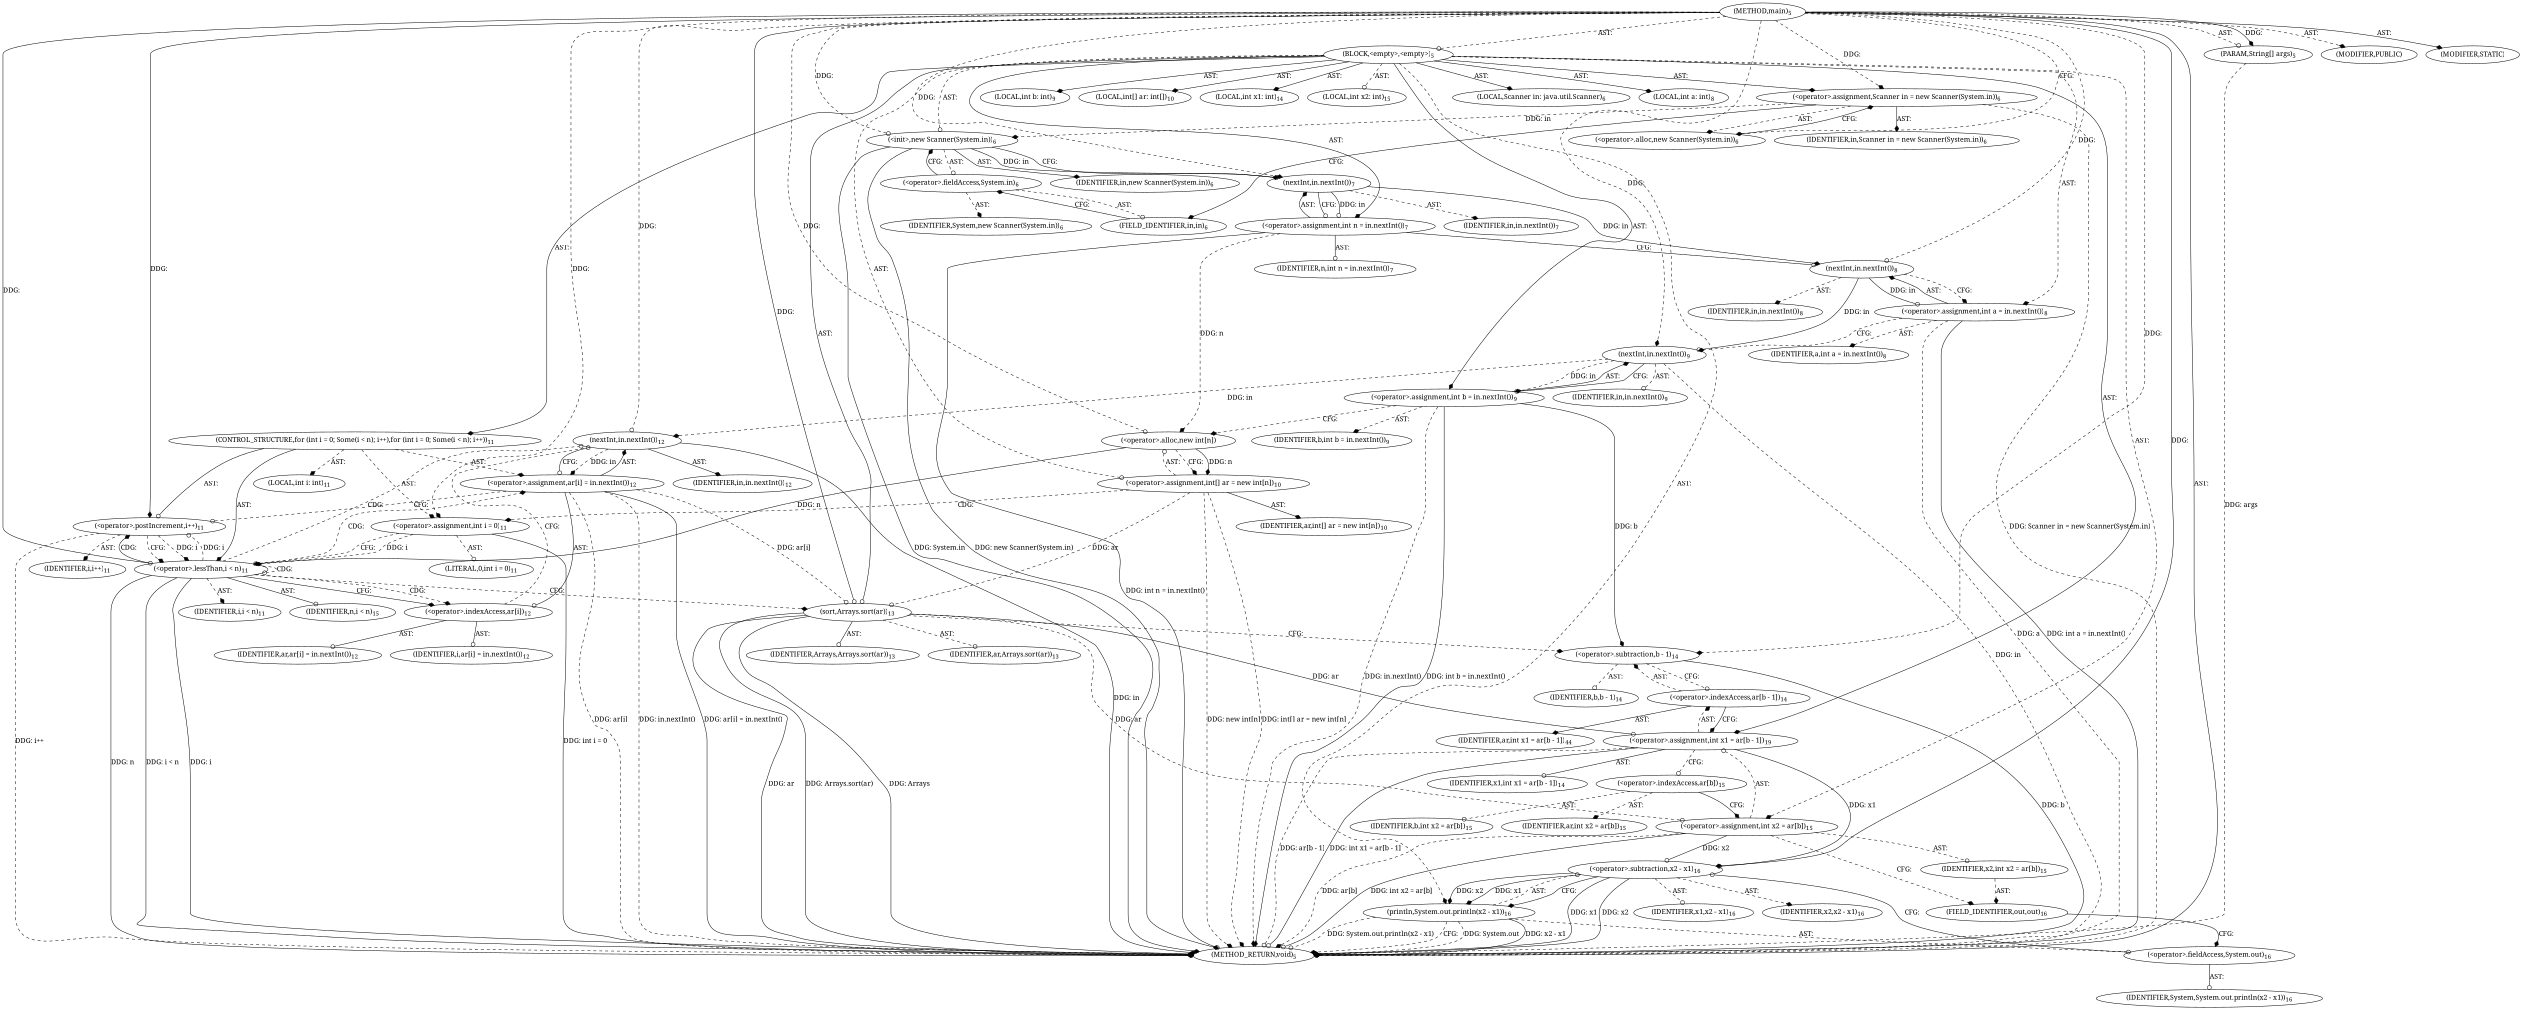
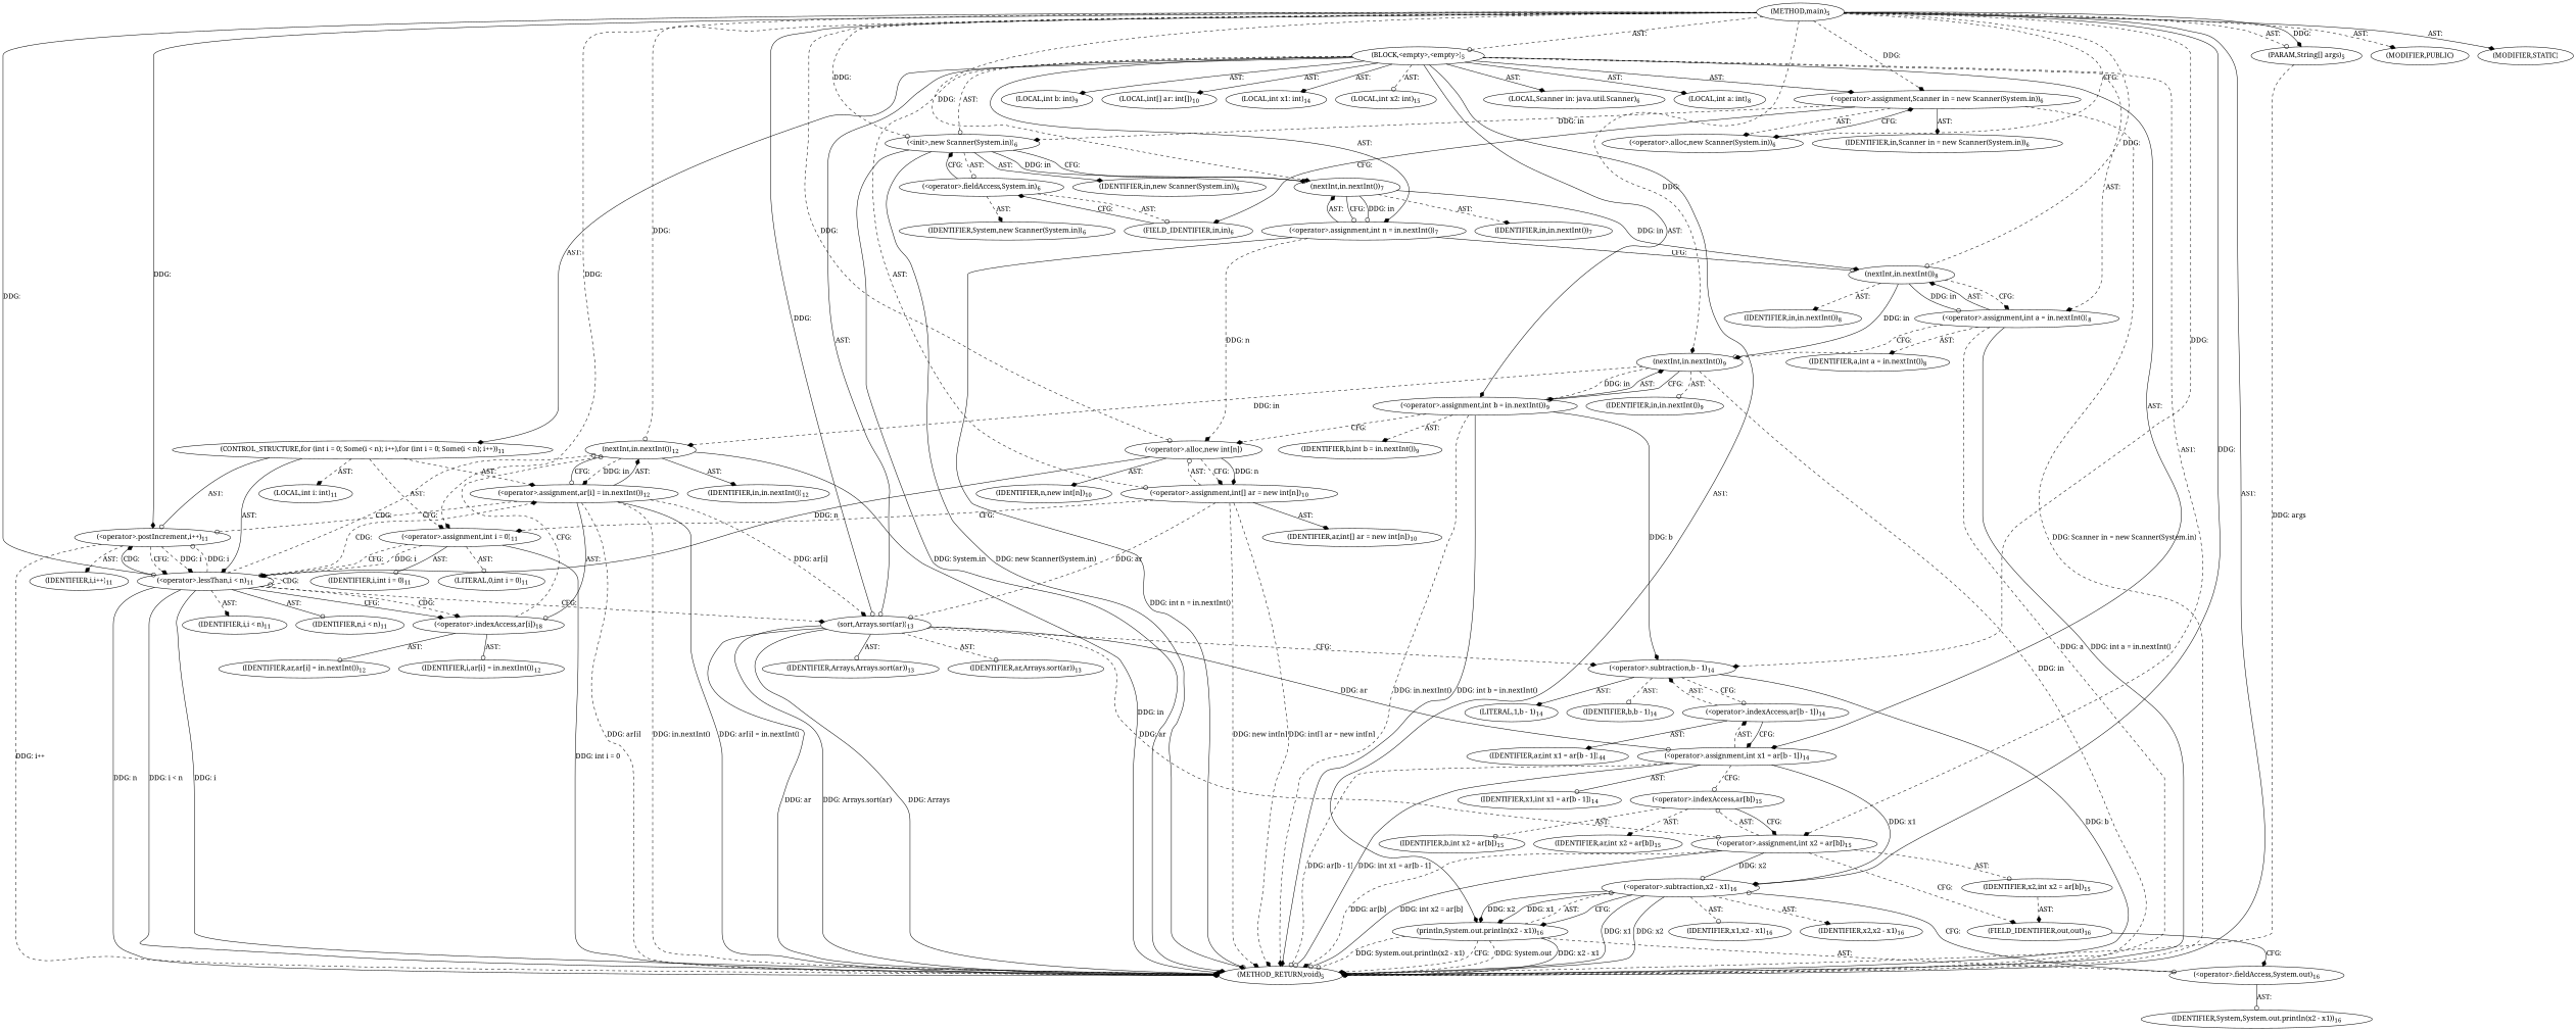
  digraph {
    fontname="Noto Serif"
    node [fontname="Noto Serif"]
    edge [arrowhead=diamond fontname="Noto Serif" style=dashed]
    n1 [label=<(METHOD,main)<SUB>5</SUB>>]
    n2 [label=<(PARAM,String[] args)<SUB>5</SUB>>]
    n3 [label=<(BLOCK,&lt;empty&gt;,&lt;empty&gt;)<SUB>5</SUB>>]
    n4 [label=<(&lt;operator&gt;.assignment,Scanner in = new Scanner(System.in))<SUB>6</SUB>>]
    n5 [label=<(&lt;operator&gt;.alloc,new Scanner(System.in))<SUB>6</SUB>>]
    n6 [label=<(&lt;init&gt;,new Scanner(System.in))<SUB>6</SUB>>]
    n7 [label=<(nextInt,in.nextInt())<SUB>7</SUB>>]
    n8 [label=<(nextInt,in.nextInt())<SUB>8</SUB>>]
    n9 [label=<(nextInt,in.nextInt())<SUB>9</SUB>>]
    n10 [label=<(&lt;operator&gt;.alloc,new int[n])>]
    n11 [label=<(&lt;operator&gt;.assignment,int i = 0)<SUB>11</SUB>>]
    n12 [label=<(&lt;operator&gt;.lessThan,i &lt; n)<SUB>11</SUB>>]
    n13 [label=<(&lt;operator&gt;.postIncrement,i++)<SUB>11</SUB>>]
    n14 [label=<(nextInt,in.nextInt())<SUB>12</SUB>>]
    n15 [label=<(sort,Arrays.sort(ar))<SUB>13</SUB>>]
    n16 [label=<(&lt;operator&gt;.subtraction,b - 1)<SUB>14</SUB>>]
    n17 [label=<(&lt;operator&gt;.subtraction,x2 - x1)<SUB>16</SUB>>]
    n18 [label=<(MODIFIER,PUBLIC)>]
    n19 [label=<(MODIFIER,STATIC)>]
    n20 [label=<(METHOD_RETURN,void)<SUB>5</SUB>>]
    n21 [label=<(LOCAL,Scanner in: java.util.Scanner)<SUB>6</SUB>>]
    n22 [label=<(&lt;operator&gt;.assignment,int n = in.nextInt())<SUB>7</SUB>>]
    n23 [label=<(LOCAL,int a: int)<SUB>8</SUB>>]
    n24 [label=<(&lt;operator&gt;.assignment,int a = in.nextInt())<SUB>8</SUB>>]
    n25 [label=<(LOCAL,int b: int)<SUB>9</SUB>>]
    n26 [label=<(&lt;operator&gt;.assignment,int b = in.nextInt())<SUB>9</SUB>>]
    n27 [label=<(LOCAL,int[] ar: int[])<SUB>10</SUB>>]
    n28 [label=<(&lt;operator&gt;.assignment,int[] ar = new int[n])<SUB>10</SUB>>]
    n29 [label=<(CONTROL_STRUCTURE,for (int i = 0; Some(i &lt; n); i++),for (int i = 0; Some(i &lt; n); i++))<SUB>11</SUB>>]
    n30 [label=<(LOCAL,int x1: int)<SUB>14</SUB>>]
-   n31 [label=<(&lt;operator&gt;.assignment,int x1 = ar[b - 1])<SUB>19</SUB>>]
+   n31 [label=<(&lt;operator&gt;.assignment,int x1 = ar[b - 1])<SUB>14</SUB>>]
    n32 [label=<(LOCAL,int x2: int)<SUB>15</SUB>>]
    n33 [label=<(&lt;operator&gt;.assignment,int x2 = ar[b])<SUB>15</SUB>>]
    n34 [label=<(println,System.out.println(x2 - x1))<SUB>16</SUB>>]
    n35 [label=<(IDENTIFIER,in,Scanner in = new Scanner(System.in))<SUB>6</SUB>>]
    n36 [label=<(FIELD_IDENTIFIER,in,in)<SUB>6</SUB>>]
    n37 [label=<(IDENTIFIER,in,new Scanner(System.in))<SUB>6</SUB>>]
    n38 [label=<(&lt;operator&gt;.fieldAccess,System.in)<SUB>6</SUB>>]
    n39 [label=<(IDENTIFIER,in,in.nextInt())<SUB>7</SUB>>]
    n40 [label=<(IDENTIFIER,in,in.nextInt())<SUB>8</SUB>>]
    n41 [label=<(IDENTIFIER,in,in.nextInt())<SUB>9</SUB>>]
+   n42 [label=<(IDENTIFIER,n,new int[n])<SUB>10</SUB>>]
+   n43 [label=<(IDENTIFIER,i,int i = 0)<SUB>11</SUB>>]
    n44 [label=<(LITERAL,0,int i = 0)<SUB>11</SUB>>]
    n45 [label=<(&lt;operator&gt;.assignment,ar[i] = in.nextInt())<SUB>12</SUB>>]
    n46 [label=<(IDENTIFIER,i,i &lt; n)<SUB>11</SUB>>]
-   n47 [label=<(IDENTIFIER,n,i &lt; n)<SUB>15</SUB>>]
-   n48 [label=<(&lt;operator&gt;.indexAccess,ar[i])<SUB>12</SUB>>]
+   n47 [label=<(IDENTIFIER,n,i &lt; n)<SUB>11</SUB>>]
+   n48 [label=<(&lt;operator&gt;.indexAccess,ar[i])<SUB>18</SUB>>]
    n49 [label=<(IDENTIFIER,i,i++)<SUB>11</SUB>>]
    n50 [label=<(IDENTIFIER,in,in.nextInt())<SUB>12</SUB>>]
    n51 [label=<(IDENTIFIER,Arrays,Arrays.sort(ar))<SUB>13</SUB>>]
    n52 [label=<(IDENTIFIER,ar,Arrays.sort(ar))<SUB>13</SUB>>]
    n53 [label=<(&lt;operator&gt;.indexAccess,ar[b - 1])<SUB>14</SUB>>]
    n54 [label=<(IDENTIFIER,b,b - 1)<SUB>14</SUB>>]
+   n55 [label=<(LITERAL,1,b - 1)<SUB>14</SUB>>]
    n56 [label=<(IDENTIFIER,x2,x2 - x1)<SUB>16</SUB>>]
    n57 [label=<(IDENTIFIER,x1,x2 - x1)<SUB>16</SUB>>]
-   n58 [label=<(IDENTIFIER,n,int n = in.nextInt())<SUB>7</SUB>>]
    n59 [label=<(IDENTIFIER,a,int a = in.nextInt())<SUB>8</SUB>>]
    n60 [label=<(IDENTIFIER,b,int b = in.nextInt())<SUB>9</SUB>>]
    n61 [label=<(IDENTIFIER,ar,int[] ar = new int[n])<SUB>10</SUB>>]
    n62 [label=<(LOCAL,int i: int)<SUB>11</SUB>>]
    n63 [label=<(IDENTIFIER,x1,int x1 = ar[b - 1])<SUB>14</SUB>>]
    n64 [label=<(&lt;operator&gt;.indexAccess,ar[b])<SUB>15</SUB>>]
    n65 [label=<(IDENTIFIER,x2,int x2 = ar[b])<SUB>15</SUB>>]
    n66 [label=<(FIELD_IDENTIFIER,out,out)<SUB>16</SUB>>]
    n67 [label=<(&lt;operator&gt;.fieldAccess,System.out)<SUB>16</SUB>>]
    n68 [label=<(IDENTIFIER,System,new Scanner(System.in))<SUB>6</SUB>>]
    n69 [label=<(IDENTIFIER,ar,ar[i] = in.nextInt())<SUB>12</SUB>>]
    n70 [label=<(IDENTIFIER,i,ar[i] = in.nextInt())<SUB>12</SUB>>]
    n71 [label=<(IDENTIFIER,ar,int x1 = ar[b - 1])<SUB>44</SUB>>]
    n72 [label=<(IDENTIFIER,ar,int x2 = ar[b])<SUB>15</SUB>>]
    n73 [label=<(IDENTIFIER,b,int x2 = ar[b])<SUB>15</SUB>>]
    n74 [label=<(IDENTIFIER,System,System.out.println(x2 - x1))<SUB>16</SUB>>]
    n1 -> n2 [arrowhead=odot label="AST: "]
    n1 -> n2 [label="DDG: " style=solid]
    n1 -> n3 [arrowhead=odot label="AST: "]
    n1 -> n4 [label="DDG: "]
    n1 -> n5 [label="CFG: "]
    n1 -> n6 [arrowhead=odot label="DDG: "]
    n1 -> n7 [label="DDG: "]
    n1 -> n8 [arrowhead=odot label="DDG: "]
    n1 -> n9 [label="DDG: "]
    n1 -> n10 [arrowhead=odot label="DDG: "]
    n1 -> n11 [label="DDG: "]
    n1 -> n12 [arrowhead=odot label="DDG: " style=solid]
    n1 -> n13 [label="DDG: " style=solid]
    n1 -> n14 [arrowhead=odot label="DDG: "]
    n1 -> n15 [arrowhead=odot label="DDG: " style=solid]
    n1 -> n16 [label="DDG: "]
    n1 -> n17 [label="DDG: " style=solid]
    n1 -> n18 [label="AST: "]
    n1 -> n19 [label="AST: " style=solid]
    n1 -> n20 [label="AST: " style=solid]
    n2 -> n20 [arrowhead=odot label="DDG: args"]
    n3 -> n4 [label="AST: " style=solid]
    n3 -> n6 [arrowhead=odot label="AST: "]
    n3 -> n15 [arrowhead=odot label="AST: " style=solid]
    n3 -> n21 [label="AST: " style=solid]
    n3 -> n22 [label="AST: " style=solid]
    n3 -> n23 [label="AST: " style=solid]
    n3 -> n24 [label="AST: "]
    n3 -> n25 [label="AST: " style=solid]
    n3 -> n26 [label="AST: " style=solid]
    n3 -> n27 [label="AST: " style=solid]
    n3 -> n28 [arrowhead=odot label="AST: "]
    n3 -> n29 [label="AST: " style=solid]
    n3 -> n30 [label="AST: " style=solid]
    n3 -> n31 [label="AST: " style=solid]
    n3 -> n32 [arrowhead=odot label="AST: "]
    n3 -> n33 [label="AST: "]
-   n3 -> n34 [label="AST: "]
+   n3 -> n34 [label="AST: " style=solid]
    n4 -> n5 [label="AST: "]
    n4 -> n6 [label="DDG: in"]
    n4 -> n20 [label="DDG: Scanner in = new Scanner(System.in)"]
    n4 -> n35 [label="AST: " style=solid]
    n4 -> n36 [label="CFG: " style=solid]
    n5 -> n4 [label="CFG: " style=solid]
    n6 -> n7 [arrowhead=odot label="CFG: " style=solid]
    n6 -> n7 [label="DDG: in" style=solid]
    n6 -> n20 [label="DDG: System.in" style=solid]
    n6 -> n20 [label="DDG: new Scanner(System.in)" style=solid]
    n6 -> n37 [label="AST: " style=solid]
    n6 -> n38 [arrowhead=odot label="AST: "]
    n7 -> n8 [label="DDG: in" style=solid]
    n7 -> n22 [arrowhead=odot label="CFG: " style=solid]
    n7 -> n22 [arrowhead=odot label="DDG: in" style=solid]
    n7 -> n39 [label="AST: "]
    n8 -> n9 [arrowhead=odot label="DDG: in" style=solid]
    n8 -> n24 [label="CFG: "]
    n8 -> n24 [arrowhead=odot label="DDG: in" style=solid]
    n8 -> n40 [label="AST: "]
    n9 -> n14 [label="DDG: in"]
    n9 -> n20 [arrowhead=odot label="DDG: in"]
    n9 -> n26 [arrowhead=odot label="CFG: " style=solid]
    n9 -> n26 [label="DDG: in"]
    n9 -> n41 [arrowhead=odot label="AST: "]
    n10 -> n12 [arrowhead=odot label="DDG: n" style=solid]
    n10 -> n28 [label="CFG: "]
    n10 -> n28 [label="DDG: n" style=solid]
+   n10 -> n42 [label="AST: " style=solid]
    n11 -> n12 [label="CFG: "]
    n11 -> n12 [label="DDG: i"]
    n11 -> n20 [arrowhead=odot label="DDG: int i = 0" style=solid]
+   n11 -> n43 [arrowhead=odot label="AST: " style=solid]
    n11 -> n44 [arrowhead=odot label="AST: "]
    n12 -> n12 [arrowhead=odot label="CDG: "]
    n12 -> n13 [arrowhead=odot label="DDG: i"]
    n12 -> n13 [label="CDG: " style=solid]
    n12 -> n14 [arrowhead=odot label="CDG: "]
    n12 -> n15 [label="CFG: "]
    n12 -> n20 [label="DDG: i" style=solid]
    n12 -> n20 [arrowhead=odot label="DDG: n" style=solid]
    n12 -> n20 [label="DDG: i &lt; n" style=solid]
    n12 -> n45 [label="CDG: "]
    n12 -> n46 [label="AST: "]
    n12 -> n47 [arrowhead=odot label="AST: " style=solid]
    n12 -> n48 [label="CFG: " style=solid]
    n12 -> n48 [label="CDG: "]
    n13 -> n12 [label="CFG: "]
    n13 -> n12 [label="DDG: i"]
    n13 -> n20 [label="DDG: i++"]
    n13 -> n49 [label="AST: "]
    n14 -> n20 [label="DDG: in" style=solid]
    n14 -> n45 [arrowhead=odot label="CFG: " style=solid]
    n14 -> n45 [label="DDG: in"]
    n14 -> n50 [label="AST: " style=solid]
    n15 -> n16 [label="CFG: "]
    n15 -> n20 [label="DDG: ar" style=solid]
    n15 -> n20 [arrowhead=odot label="DDG: Arrays.sort(ar)" style=solid]
    n15 -> n20 [label="DDG: Arrays" style=solid]
    n15 -> n31 [arrowhead=odot label="DDG: ar" style=solid]
    n15 -> n33 [arrowhead=odot label="DDG: ar"]
    n15 -> n51 [arrowhead=odot label="AST: " style=solid]
    n15 -> n52 [arrowhead=odot label="AST: "]
    n16 -> n20 [label="DDG: b" style=solid]
    n16 -> n53 [arrowhead=odot label="CFG: "]
    n16 -> n54 [arrowhead=odot label="AST: "]
+   n16 -> n55 [label="AST: " style=solid]
    n17 -> n20 [arrowhead=odot label="DDG: x2" style=solid]
    n17 -> n20 [arrowhead=odot label="DDG: x1" style=solid]
    n17 -> n34 [label="CFG: " style=solid]
    n17 -> n34 [label="DDG: x2" style=solid]
    n17 -> n34 [label="DDG: x1" style=solid]
    n17 -> n56 [label="AST: "]
    n17 -> n57 [arrowhead=odot label="AST: "]
    n22 -> n7 [label="AST: " style=solid]
    n22 -> n8 [arrowhead=odot label="CFG: " style=solid]
    n22 -> n10 [label="DDG: n"]
    n22 -> n20 [arrowhead=odot label="DDG: int n = in.nextInt()" style=solid]
-   n22 -> n58 [arrowhead=odot label="AST: " style=solid]
    n24 -> n8 [label="AST: " style=solid]
    n24 -> n9 [label="CFG: "]
    n24 -> n20 [arrowhead=odot label="DDG: a"]
    n24 -> n20 [label="DDG: int a = in.nextInt()" style=solid]
    n24 -> n59 [label="AST: "]
    n26 -> n9 [label="AST: " style=solid]
    n26 -> n10 [label="CFG: "]
    n26 -> n16 [label="DDG: b" style=solid]
    n26 -> n20 [label="DDG: in.nextInt()"]
    n26 -> n20 [label="DDG: int b = in.nextInt()" style=solid]
    n26 -> n60 [label="AST: "]
    n28 -> n10 [arrowhead=odot label="AST: "]
-   n28 -> n11 [label="CDG: "]
+   n28 -> n11 [label="CFG: "]
    n28 -> n15 [arrowhead=odot label="DDG: ar"]
    n28 -> n20 [label="DDG: new int[n]"]
    n28 -> n20 [label="DDG: int[] ar = new int[n]"]
    n28 -> n61 [label="AST: " style=solid]
    n29 -> n11 [label="AST: "]
    n29 -> n12 [label="AST: " style=solid]
    n29 -> n13 [arrowhead=odot label="AST: " style=solid]
    n29 -> n45 [label="AST: "]
    n29 -> n62 [label="AST: "]
    n31 -> n17 [arrowhead=odot label="DDG: x1" style=solid]
    n31 -> n20 [arrowhead=odot label="DDG: ar[b - 1]"]
    n31 -> n20 [arrowhead=odot label="DDG: int x1 = ar[b - 1]" style=solid]
    n31 -> n53 [label="AST: "]
    n31 -> n63 [arrowhead=odot label="AST: " style=solid]
    n31 -> n64 [arrowhead=odot label="CFG: "]
    n33 -> n17 [arrowhead=odot label="DDG: x2" style=solid]
    n33 -> n20 [label="DDG: ar[b]"]
    n33 -> n20 [arrowhead=odot label="DDG: int x2 = ar[b]" style=solid]
-   n33 -> n31 [arrowhead=odot label="AST: "]
+   n33 -> n64 [arrowhead=odot label="AST: "]
    n33 -> n65 [arrowhead=odot label="AST: "]
    n33 -> n66 [label="CFG: "]
    n34 -> n17 [arrowhead=odot label="AST: "]
    n34 -> n20 [label="CFG: "]
    n34 -> n20 [arrowhead=odot label="DDG: System.out"]
    n34 -> n20 [arrowhead=odot label="DDG: x2 - x1" style=solid]
    n34 -> n20 [arrowhead=odot label="DDG: System.out.println(x2 - x1)"]
    n34 -> n67 [arrowhead=odot label="AST: "]
    n36 -> n38 [label="CFG: " style=solid]
    n38 -> n6 [label="CFG: " style=solid]
    n38 -> n36 [arrowhead=odot label="AST: "]
    n38 -> n68 [label="AST: "]
    n45 -> n13 [arrowhead=odot label="CFG: "]
    n45 -> n14 [label="AST: " style=solid]
-   n45 -> n15 [arrowhead=odot label="DDG: ar[i]"]
+   n45 -> n15 [label="DDG: ar[i]"]
    n45 -> n20 [label="DDG: ar[i]"]
    n45 -> n20 [arrowhead=odot label="DDG: in.nextInt()"]
    n45 -> n20 [label="DDG: ar[i] = in.nextInt()" style=solid]
    n45 -> n48 [arrowhead=odot label="AST: " style=solid]
    n48 -> n14 [arrowhead=odot label="CFG: "]
    n48 -> n69 [arrowhead=odot label="AST: " style=solid]
    n48 -> n70 [arrowhead=odot label="AST: " style=solid]
    n53 -> n16 [label="AST: "]
    n53 -> n31 [label="CFG: " style=solid]
    n53 -> n71 [label="AST: " style=solid]
    n64 -> n33 [label="CFG: " style=solid]
    n64 -> n72 [label="AST: "]
    n64 -> n73 [arrowhead=odot label="AST: "]
    n65 -> n66 [label="AST: "]
    n66 -> n67 [label="CFG: " style=solid]
    n67 -> n17 [arrowhead=odot label="CFG: " style=solid]
    n67 -> n74 [arrowhead=odot label="AST: " style=solid]
  }
